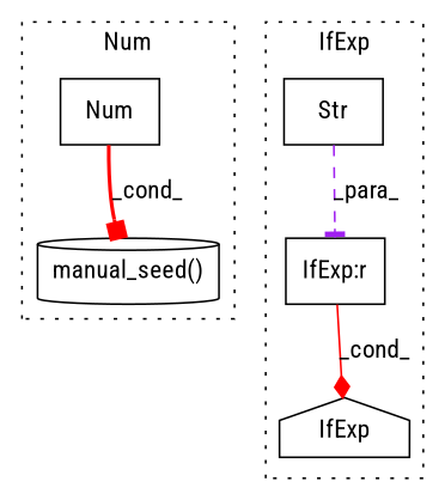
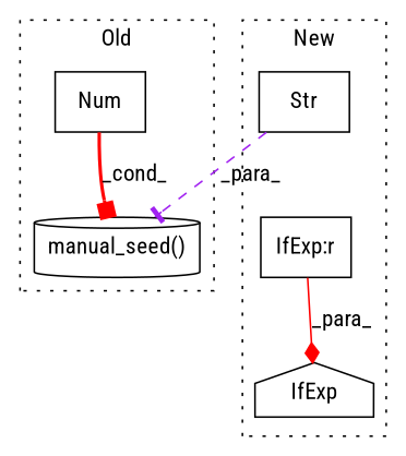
  digraph {
    fontname="Roboto Condensed"
    node [fontname="Roboto Condensed" shape=box]
    edge [color=red fontname="Roboto Condensed"]
    n1 [a=75 l="18,1" label="manual_seed()" s="3127,3146" shape=cylinder]
    n2 [a=76 l=1 label=Num s=3145]
    n3 [a=51 l="4,6" label=IfExp s="3468,3493" shape=house]
    n4 [a=40 l=21 label="IfExp:r" s=3472]
    n5 [a=66 l=5 label=Str s=3488]
    subgraph cluster_1 {
-     label=Num
+     label=Old
      style=dotted
      n1
      n2
    }
    subgraph cluster_2 {
-     label=IfExp
+     label=New
      style=dotted
      n3
      n4
      n5
    }
    n2 -> n1 [arrowhead=box label=_cond_ style=bold]
-   n4 -> n3 [arrowhead=diamond label=_cond_ style=solid]
-   n5 -> n4 [arrowhead=tee color=purple label=_para_ style=dashed]
+   n4 -> n3 [arrowhead=diamond label=_para_ style=solid]
+   n5 -> n1 [arrowhead=tee color=purple label=_para_ style=dashed]
  }
